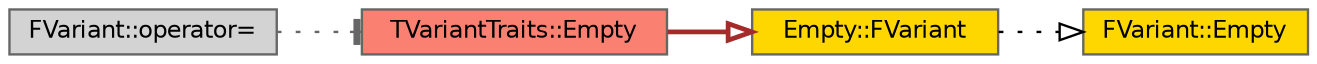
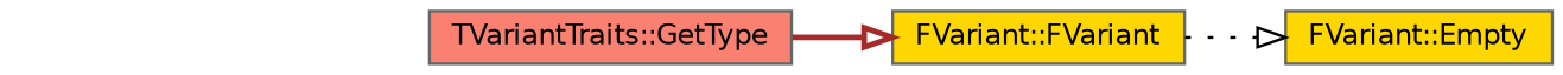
  digraph {
    rankdir=LR
    node [color=grey40 fillcolor=gold fontname=Helvetica fontsize=10 shape=box style=filled]
    edge [arrowhead=onormal fontname=Helvetica fontsize=10 labelfontname=Helvetica labelfontsize=10 style=dotted]
-   n1 [color=gray40 fillcolor=lightgrey fontcolor=black height=0.2 label="FVariant::operator=" width=0.4]
-   n2 [fillcolor=salmon height=0.2 label="TVariantTraits::Empty" width=0.4]
-   n3 [height=0.2 label="Empty::FVariant" width=0.4]
+   n2 [fillcolor=salmon height=0.2 label="TVariantTraits::GetType" width=0.4]
+   n3 [height=0.2 label="FVariant::FVariant" width=0.4]
    n4 [height=0.2 label="FVariant::Empty" width=0.4]
-   n1 -> n2 [arrowhead=tee color=gray40]
    n2 -> n3 [color=brown style=bold]
    n3 -> n4 [color=black]
  }
